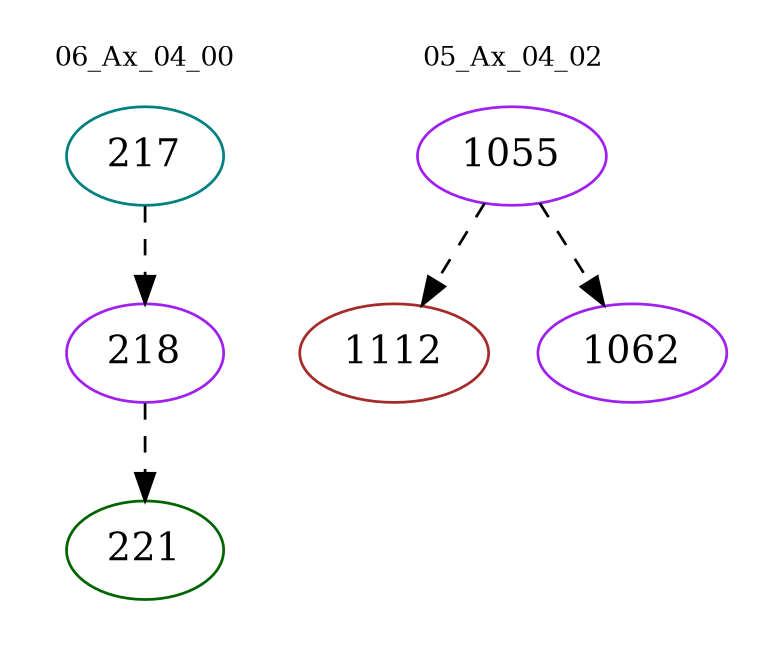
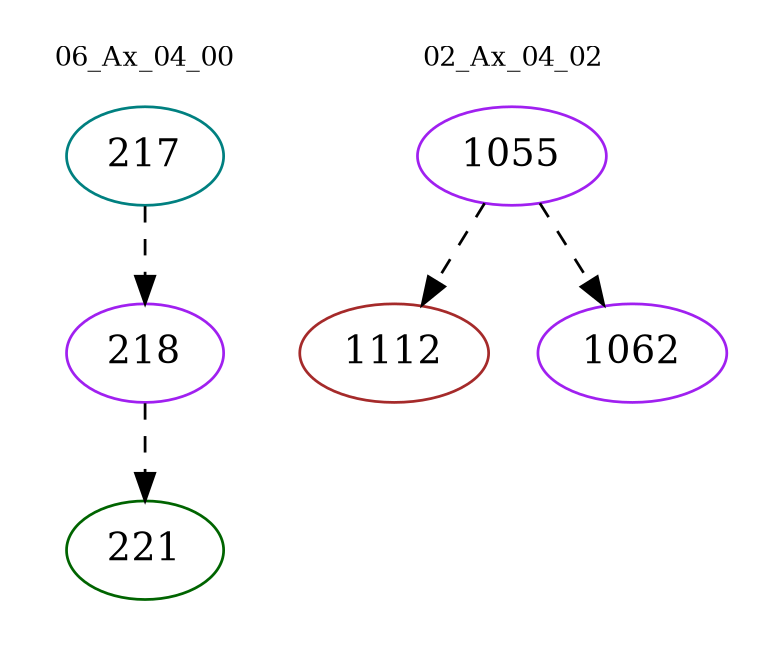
  digraph {
    node [color=purple]
    edge [color=black style=dashed]
    n1 [color=teal label=217]
    n2 [label=218]
    n3 [color=darkgreen label=221]
    n4 [label=1055]
    n5 [color=brown label=1112]
    n6 [label=1062]
    subgraph cluster_1 {
      color=white
      fontsize=10
      label="06_Ax_04_00"
      n1
      n2
      n3
    }
    subgraph cluster_2 {
      color=white
      fontsize=10
-     label="05_Ax_04_02"
+     label="02_Ax_04_02"
      n4
      n5
      n6
    }
    n1 -> n2
    n2 -> n3
    n4 -> n5
    n4 -> n6
  }
